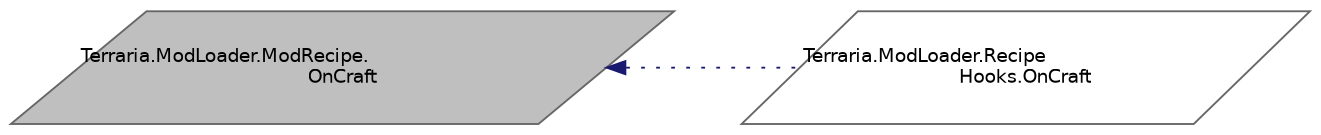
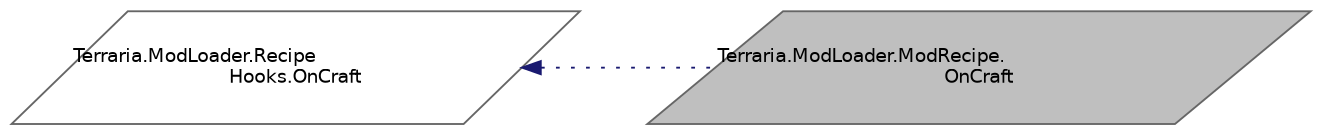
  digraph {
    rankdir=LR
    node [color=gray40 fontname=Helvetica fontsize=10 shape=parallelogram style=filled]
    n1 [fillcolor=grey75 fontcolor=black height=0.2 label="Terraria.ModLoader.ModRecipe.\lOnCraft" width=0.4]
    n2 [fillcolor=white height=0.2 label="Terraria.ModLoader.Recipe\lHooks.OnCraft" width=0.4]
-   n1 -> n2 [color=midnightblue dir=back fontname=Helvetica fontsize=10 labelfontname=Helvetica labelfontsize=10 style=dotted]
+   n2 -> n1 [color=midnightblue dir=back fontname=Helvetica fontsize=10 labelfontname=Helvetica labelfontsize=10 style=dotted]
  }
